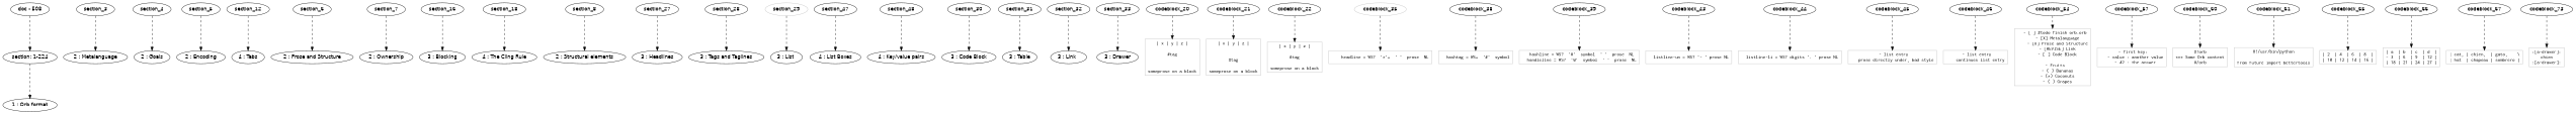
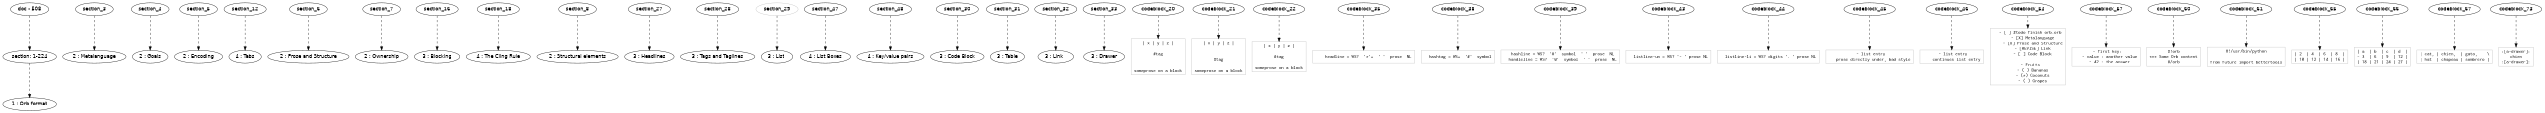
  digraph {
    node [fontname=Helvetica]
    edge [style=dashed]
    n1 [label="section: 1-224"]
    n2 [label="1 : Orb format"]
    n3 [label="2 : Metalanguage"]
    n4 [label="2 : Goals"]
    n5 [label="2 : Encoding"]
    n6 [label="4 : Tabs"]
    n7 [label="2 : Prose and Structure"]
    n8 [label="2 : Ownership"]
    n9 [label="3 : Blocking"]
    n10 [label="4 : The Cling Rule"]
    n11 [label="2 : Structural elements"]
    n12 [label="3 : Headlines"]
    n13 [label="3 : Tags and Taglines"]
    n14 [label="3 : List "]
    n15 [label="4 : List Boxes"]
    n16 [label="4 : Key/value pairs"]
    n17 [label="3 : Code Block"]
    n18 [label="3 : Table"]
    n19 [label="3 : Link  "]
    n20 [label="3 : Drawer"]
    n21 [label="doc - 508"]
    section_3
    section_4
    section_5
    section_12
    section_6
    section_7
    section_16
    section_18
    n30 [color=Gray fontname=Inconsolata label="| x | y | z |\n\n#tag\n\n\nsomeprose on a block" shape=rectangle]
    codeblock_20
    n32 [color=Gray fontname=Inconsolata label="| x | y | z |\n\n\n#tag\n\nsomeprose on a block" shape=rectangle]
    codeblock_21
    n34 [color=Gray fontname=Inconsolata label="| x | y | z |\n\n#tag\n\nsomeprose on a block" shape=rectangle]
    codeblock_22
    section_8
    section_27
    n38 [color=Gray fontname=Inconsolata label="    headline = WS?  '*'+  ' '  prose  NL" shape=rectangle]
-   codeblock_35 [color=Gray]
+   codeblock_35
    section_28
    n41 [color=Gray fontname=Inconsolata label="  hashtag = WS+  '#'  symbol" shape=rectangle]
    codeblock_38
    n43 [color=Gray fontname=Inconsolata label="  hashline = WS?  '#'  symbol  ' '  prose  NL\n  handleline = WS?  '@'  symbol  ' '  prose  NL" shape=rectangle]
    codeblock_39
    section_29 [color=Gray]
    n46 [color=Gray fontname=Inconsolata label="  listline-un = WS? '- ' prose NL" shape=rectangle]
    codeblock_43
    n48 [color=Gray fontname=Inconsolata label="  listline-li = WS? digits '. ' prose NL" shape=rectangle]
    codeblock_44
    n50 [color=Gray fontname=Inconsolata label="  - list entry \n   prose directly under, bad style" shape=rectangle]
    codeblock_45
    n52 [color=Gray fontname=Inconsolata label="  - list entry \n    continues list entry" shape=rectangle]
    codeblock_46
    section_47
    n55 [color=Gray fontname=Inconsolata label="  - [ ] #todo finish orb.orb\n    - [X] Metalanguage\n    - [X] Prose and Structure\n    - [REVISE] Link\n    - [ ] Code Block\n\n  - Fruits\n    - ( ) Bananas\n    - (*) Coconuts\n    - ( ) Grapes" shape=rectangle]
    codeblock_54
    section_48
    n58 [color=Gray fontname=Inconsolata label=" - first key:\n   - value : another value\n   - 42 : the answer" shape=rectangle]
    codeblock_57
    section_30
    n61 [color=Gray fontname=Inconsolata label="#!orb\n*** Some Orb content\n#/orb" shape=rectangle]
    codeblock_60
    n63 [color=Gray fontname=Inconsolata label="#!/usr/bin/python\n\nfrom future import bettertools" shape=rectangle]
    codeblock_61
    section_31
    n66 [color=Gray fontname=Inconsolata label="| 2  | 4  | 6  | 8  |\n| 10 | 12 | 14 | 16 |" shape=rectangle]
    codeblock_65
    n68 [color=Gray fontname=Inconsolata label="| a  | b  | c  | d  |\n~ 3  | 6  | 9  | 12 |\n| 18 | 21 | 24 | 27 |" shape=rectangle]
    codeblock_66
    n70 [color=Gray fontname=Inconsolata label="| cat, | chien,  | gato,    \\\n| hat  | chapeau | sombrero |" shape=rectangle]
    codeblock_67
    section_32
    section_33
    n74 [color=Gray fontname=Inconsolata label=":[a-drawer]:\nchien\n:[a-drawer]:" shape=rectangle]
    codeblock_73
    subgraph sub_1 {
      rank=same
      n1
    }
    subgraph sub_2 {
      rank=same
      n2
    }
    subgraph sub_3 {
      rank=same
      n3
    }
    subgraph sub_4 {
      rank=same
      n4
    }
    subgraph sub_5 {
      rank=same
      n5
    }
    subgraph sub_6 {
      rank=same
      n6
    }
    subgraph sub_7 {
      rank=same
      n7
    }
    subgraph sub_8 {
      rank=same
      n8
    }
    subgraph sub_9 {
      rank=same
      n9
    }
    subgraph sub_10 {
      rank=same
      n10
    }
    subgraph sub_11 {
      rank=same
      n11
    }
    subgraph sub_12 {
      rank=same
      n12
    }
    subgraph sub_13 {
      rank=same
      n13
    }
    subgraph sub_14 {
      rank=same
      n14
    }
    subgraph sub_15 {
      rank=same
      n15
    }
    subgraph sub_16 {
      rank=same
      n16
    }
    subgraph sub_17 {
      rank=same
      n17
    }
    subgraph sub_18 {
      rank=same
      n18
    }
    subgraph sub_19 {
      rank=same
      n19
    }
    subgraph sub_20 {
      rank=same
      n20
    }
    n1 -> n2
    n21 -> n1
    section_3 -> n3
    section_4 -> n4
    section_5 -> n5
    section_12 -> n6
    section_6 -> n7
    section_7 -> n8
    section_16 -> n9
    section_18 -> n10
    codeblock_20 -> n30
    codeblock_21 -> n32
    codeblock_22 -> n34
    section_8 -> n11
    section_27 -> n12
    codeblock_35 -> n38
    section_28 -> n13
    codeblock_38 -> n41
    codeblock_39 -> n43
    section_29 -> n14
    codeblock_43 -> n46
    codeblock_44 -> n48
    codeblock_45 -> n50
    codeblock_46 -> n52
    section_47 -> n15
    codeblock_54 -> n55
    section_48 -> n16
    codeblock_57 -> n58
    section_30 -> n17
    codeblock_60 -> n61
    codeblock_61 -> n63
    section_31 -> n18
    codeblock_65 -> n66
    codeblock_66 -> n68
    codeblock_67 -> n70
    section_32 -> n19
    section_33 -> n20
    codeblock_73 -> n74
  }
